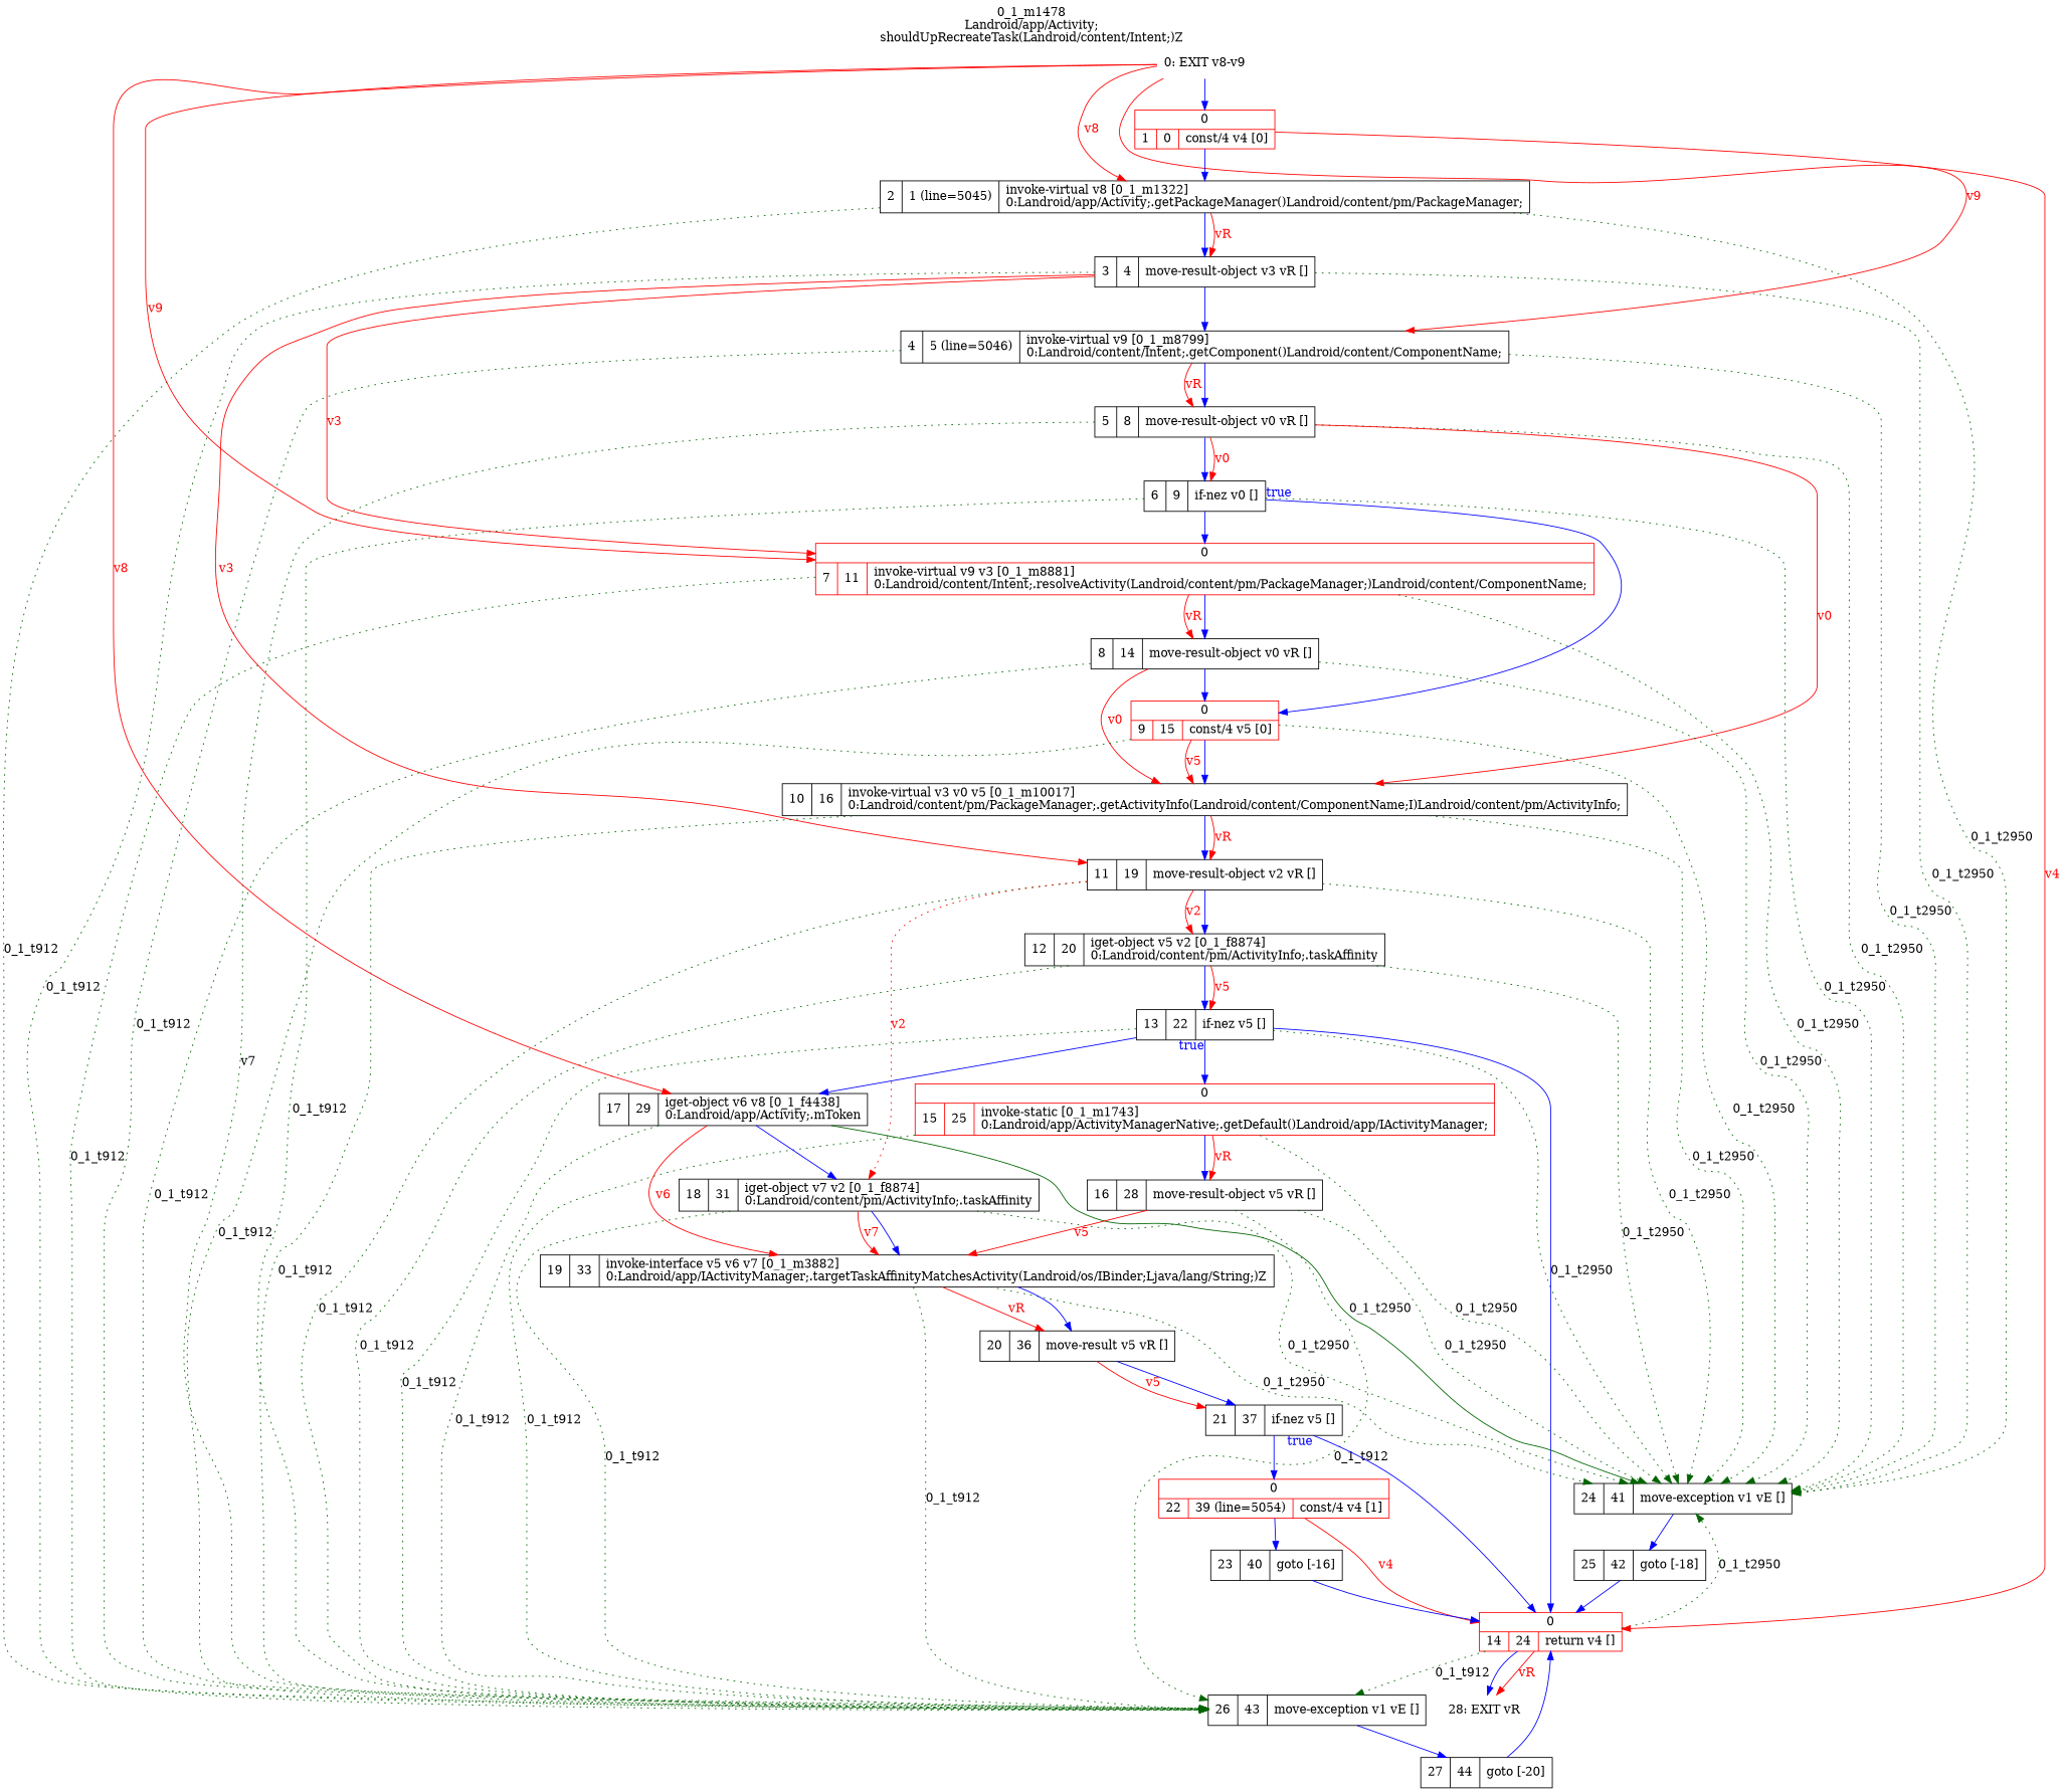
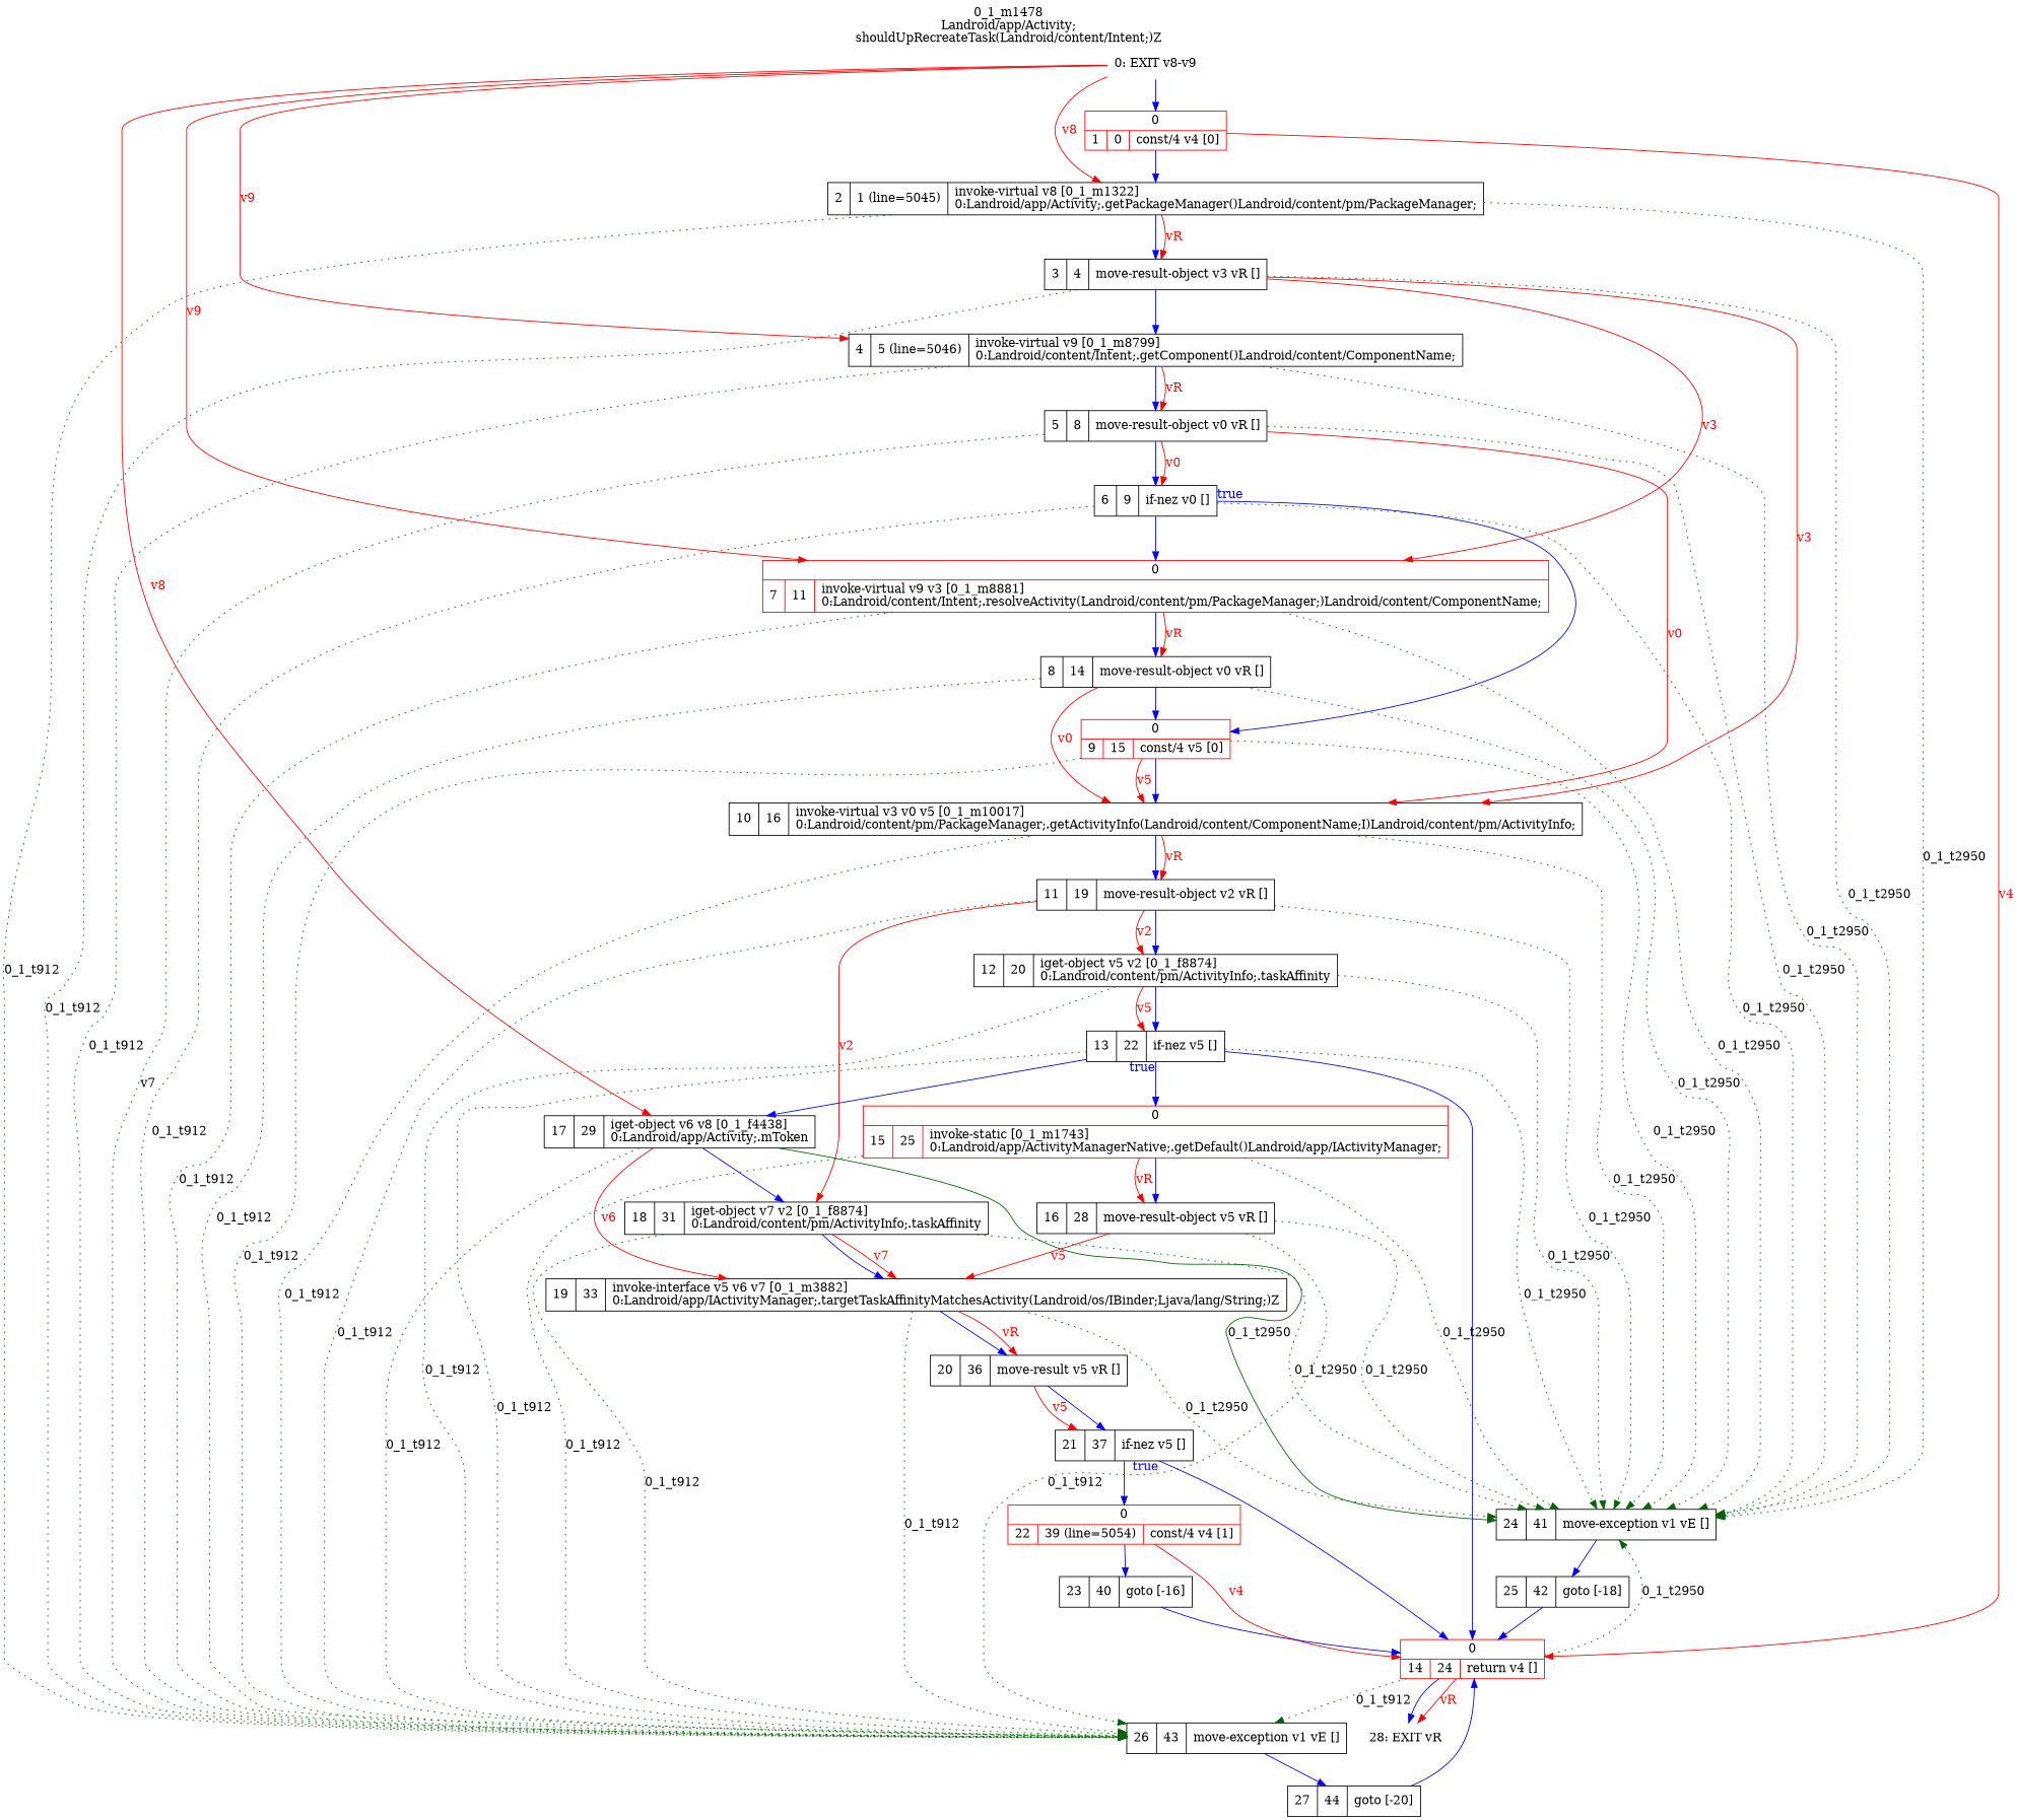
  digraph {
    fontname="DejaVu Serif"
    label="0_1_m1478\nLandroid/app/Activity;\nshouldUpRecreateTask(Landroid/content/Intent;)Z"
    labelloc=t
    rankdir=UD
    node [fontname="DejaVu Serif" shape=record]
    edge [color=darkgreen fontname="DejaVu Serif"]
    n1 [label="2|1 (line=5045)|invoke-virtual v8 [0_1_m1322]\l0:Landroid/app/Activity;.getPackageManager()Landroid/content/pm/PackageManager;\l"]
    n2 [label="3|4|move-result-object v3 vR []\l"]
    n3 [label="24|41|move-exception v1 vE []\l"]
    n4 [label="26|43|move-exception v1 vE []\l"]
    n5 [label="4|5 (line=5046)|invoke-virtual v9 [0_1_m8799]\l0:Landroid/content/Intent;.getComponent()Landroid/content/ComponentName;\l"]
    n6 [color=red label="{0|{7|11|invoke-virtual v9 v3 [0_1_m8881]\l0:Landroid/content/Intent;.resolveActivity(Landroid/content/pm/PackageManager;)Landroid/content/ComponentName;\l}}"]
    n7 [label="10|16|invoke-virtual v3 v0 v5 [0_1_m10017]\l0:Landroid/content/pm/PackageManager;.getActivityInfo(Landroid/content/ComponentName;I)Landroid/content/pm/ActivityInfo;\l"]
    n8 [label="25|42|goto [-18]\l"]
    n9 [label="27|44|goto [-20]\l"]
    n10 [label="5|8|move-result-object v0 vR []\l"]
    n11 [label="8|14|move-result-object v0 vR []\l"]
    n12 [label="11|19|move-result-object v2 vR []\l"]
    n13 [label="6|9|if-nez v0 []\l"]
    n14 [color=red label="{0|{9|15|const/4 v5 [0]\l}}"]
    n15 [label="12|20|iget-object v5 v2 [0_1_f8874]\l0:Landroid/content/pm/ActivityInfo;.taskAffinity\l"]
    n16 [label="18|31|iget-object v7 v2 [0_1_f8874]\l0:Landroid/content/pm/ActivityInfo;.taskAffinity\l"]
    n17 [label="13|22|if-nez v5 []\l"]
    n18 [label="19|33|invoke-interface v5 v6 v7 [0_1_m3882]\l0:Landroid/app/IActivityManager;.targetTaskAffinityMatchesActivity(Landroid/os/IBinder;Ljava/lang/String;)Z\l"]
    n19 [color=red label="{0|{14|24|return v4 []\l}}"]
    n20 [color=red label="{0|{15|25|invoke-static [0_1_m1743]\l0:Landroid/app/ActivityManagerNative;.getDefault()Landroid/app/IActivityManager;\l}}"]
    n21 [label="17|29|iget-object v6 v8 [0_1_f4438]\l0:Landroid/app/Activity;.mToken\l"]
    n22 [label="28: EXIT vR" shape=plaintext]
    n23 [label="16|28|move-result-object v5 vR []\l"]
    n24 [label="20|36|move-result v5 vR []\l"]
    n25 [label="21|37|if-nez v5 []\l"]
    n26 [label="0: EXIT v8-v9" shape=plaintext]
    n27 [color=red label="{0|{1|0|const/4 v4 [0]\l}}"]
    n28 [color=red label="{0|{22|39 (line=5054)|const/4 v4 [1]\l}}"]
    n29 [label="23|40|goto [-16]\l"]
    n1 -> n2 [color=blue fontcolor=blue weight=100]
    n1 -> n2 [color=red fontcolor=red label=vR]
    n1 -> n3 [label="0_1_t2950" style=dotted]
    n1 -> n4 [label="0_1_t912" style=dotted]
    n2 -> n3 [label="0_1_t2950" style=dotted]
    n2 -> n4 [label="0_1_t912" style=dotted]
    n2 -> n5 [color=blue fontcolor=blue weight=100]
    n2 -> n6 [color=red fontcolor=red label=v3]
-   n2 -> n12 [color=red fontcolor=red label=v3]
+   n2 -> n7 [color=red fontcolor=red label=v3]
    n3 -> n8 [color=blue fontcolor=blue weight=100]
    n4 -> n9 [color=blue fontcolor=blue weight=100]
    n5 -> n3 [label="0_1_t2950" style=dotted]
    n5 -> n4 [label="0_1_t912" style=dotted]
    n5 -> n10 [color=blue fontcolor=blue weight=100]
    n5 -> n10 [color=red fontcolor=red label=vR]
    n6 -> n3 [label="0_1_t2950" style=dotted]
    n6 -> n4 [label="0_1_t912" style=dotted]
    n6 -> n11 [color=blue fontcolor=blue weight=100]
    n6 -> n11 [color=red fontcolor=red label=vR]
    n7 -> n3 [label="0_1_t2950" style=dotted]
    n7 -> n4 [label="0_1_t912" style=dotted]
    n7 -> n12 [color=blue fontcolor=blue weight=100]
    n7 -> n12 [color=red fontcolor=red label=vR]
    n8 -> n19 [color=blue fontcolor=blue weight=100]
    n9 -> n19 [color=blue fontcolor=blue weight=100]
    n10 -> n3 [label="0_1_t2950" style=dotted]
    n10 -> n4 [label=v7 style=dotted]
    n10 -> n7 [color=red fontcolor=red label=v0]
    n10 -> n13 [color=blue fontcolor=blue weight=100]
    n10 -> n13 [color=red fontcolor=red label=v0]
    n11 -> n3 [label="0_1_t2950" style=dotted]
    n11 -> n4 [label="0_1_t912" style=dotted]
    n11 -> n7 [color=red fontcolor=red label=v0]
    n11 -> n14 [color=blue fontcolor=blue weight=100]
    n12 -> n3 [label="0_1_t2950" style=dotted]
    n12 -> n4 [label="0_1_t912" style=dotted]
    n12 -> n15 [color=blue fontcolor=blue weight=100]
    n12 -> n15 [color=red fontcolor=red label=v2]
-   n12 -> n16 [color=red fontcolor=red label=v2 style=dotted]
+   n12 -> n16 [color=red fontcolor=red label=v2]
    n13 -> n3 [label="0_1_t2950" style=dotted]
    n13 -> n4 [label="0_1_t912" style=dotted]
    n13 -> n6 [color=blue fontcolor=blue weight=100]
    n13 -> n14 [color=blue fontcolor=blue taillabel=true weight=10]
    n14 -> n3 [label="0_1_t2950" style=dotted]
    n14 -> n4 [label="0_1_t912" style=dotted]
    n14 -> n7 [color=blue fontcolor=blue weight=100]
    n14 -> n7 [color=red fontcolor=red label=v5]
    n15 -> n3 [label="0_1_t2950" style=dotted]
    n15 -> n4 [label="0_1_t912" style=dotted]
    n15 -> n17 [color=blue fontcolor=blue weight=100]
    n15 -> n17 [color=red fontcolor=red label=v5]
    n16 -> n3 [label="0_1_t2950" style=dotted]
    n16 -> n4 [label="0_1_t912" style=dotted]
    n16 -> n18 [color=blue fontcolor=blue weight=100]
    n16 -> n18 [color=red fontcolor=red label=v7]
    n17 -> n3 [label="0_1_t2950" style=dotted]
    n17 -> n4 [label="0_1_t912" style=dotted]
    n17 -> n19 [color=blue fontcolor=blue weight=100]
    n17 -> n20 [color=blue fontcolor=blue taillabel=true weight=10]
    n17 -> n21 [color=blue fontcolor=blue weight=100]
    n18 -> n3 [label="0_1_t2950" style=dotted]
    n18 -> n4 [label="0_1_t912" style=dotted]
    n18 -> n24 [color=blue fontcolor=blue weight=100]
    n18 -> n24 [color=red fontcolor=red label=vR]
    n19 -> n3 [label="0_1_t2950" style=dotted]
    n19 -> n4 [label="0_1_t912" style=dotted]
    n19 -> n22 [color=blue fontcolor=blue weight=100]
    n19 -> n22 [color=red fontcolor=red label=vR]
    n20 -> n3 [label="0_1_t2950" style=dotted]
    n20 -> n4 [label="0_1_t912" style=dotted]
    n20 -> n23 [color=blue fontcolor=blue weight=100]
    n20 -> n23 [color=red fontcolor=red label=vR]
    n21 -> n3 [label="0_1_t2950" style=solid]
    n21 -> n4 [label="0_1_t912" style=dotted]
    n21 -> n16 [color=blue fontcolor=blue weight=100]
    n21 -> n18 [color=red fontcolor=red label=v6]
    n23 -> n3 [label="0_1_t2950" style=dotted]
    n23 -> n4 [label="0_1_t912" style=dotted]
    n23 -> n18 [color=red fontcolor=red label=v5]
    n24 -> n25 [color=blue fontcolor=blue weight=100]
    n24 -> n25 [color=red fontcolor=red label=v5]
    n25 -> n19 [color=blue fontcolor=blue taillabel=true weight=10]
    n25 -> n28 [color=blue fontcolor=blue weight=100]
    n26 -> n1 [color=red fontcolor=red label=v8]
    n26 -> n5 [color=red fontcolor=red label=v9]
    n26 -> n6 [color=red fontcolor=red label=v9]
    n26 -> n21 [color=red fontcolor=red label=v8]
    n26 -> n27 [color=blue fontcolor=blue weight=100]
    n27 -> n1 [color=blue fontcolor=blue weight=100]
    n27 -> n19 [color=red fontcolor=red label=v4]
    n28 -> n19 [color=red fontcolor=red label=v4]
    n28 -> n29 [color=blue fontcolor=blue weight=100]
    n29 -> n19 [color=blue fontcolor=blue weight=100]
  }
